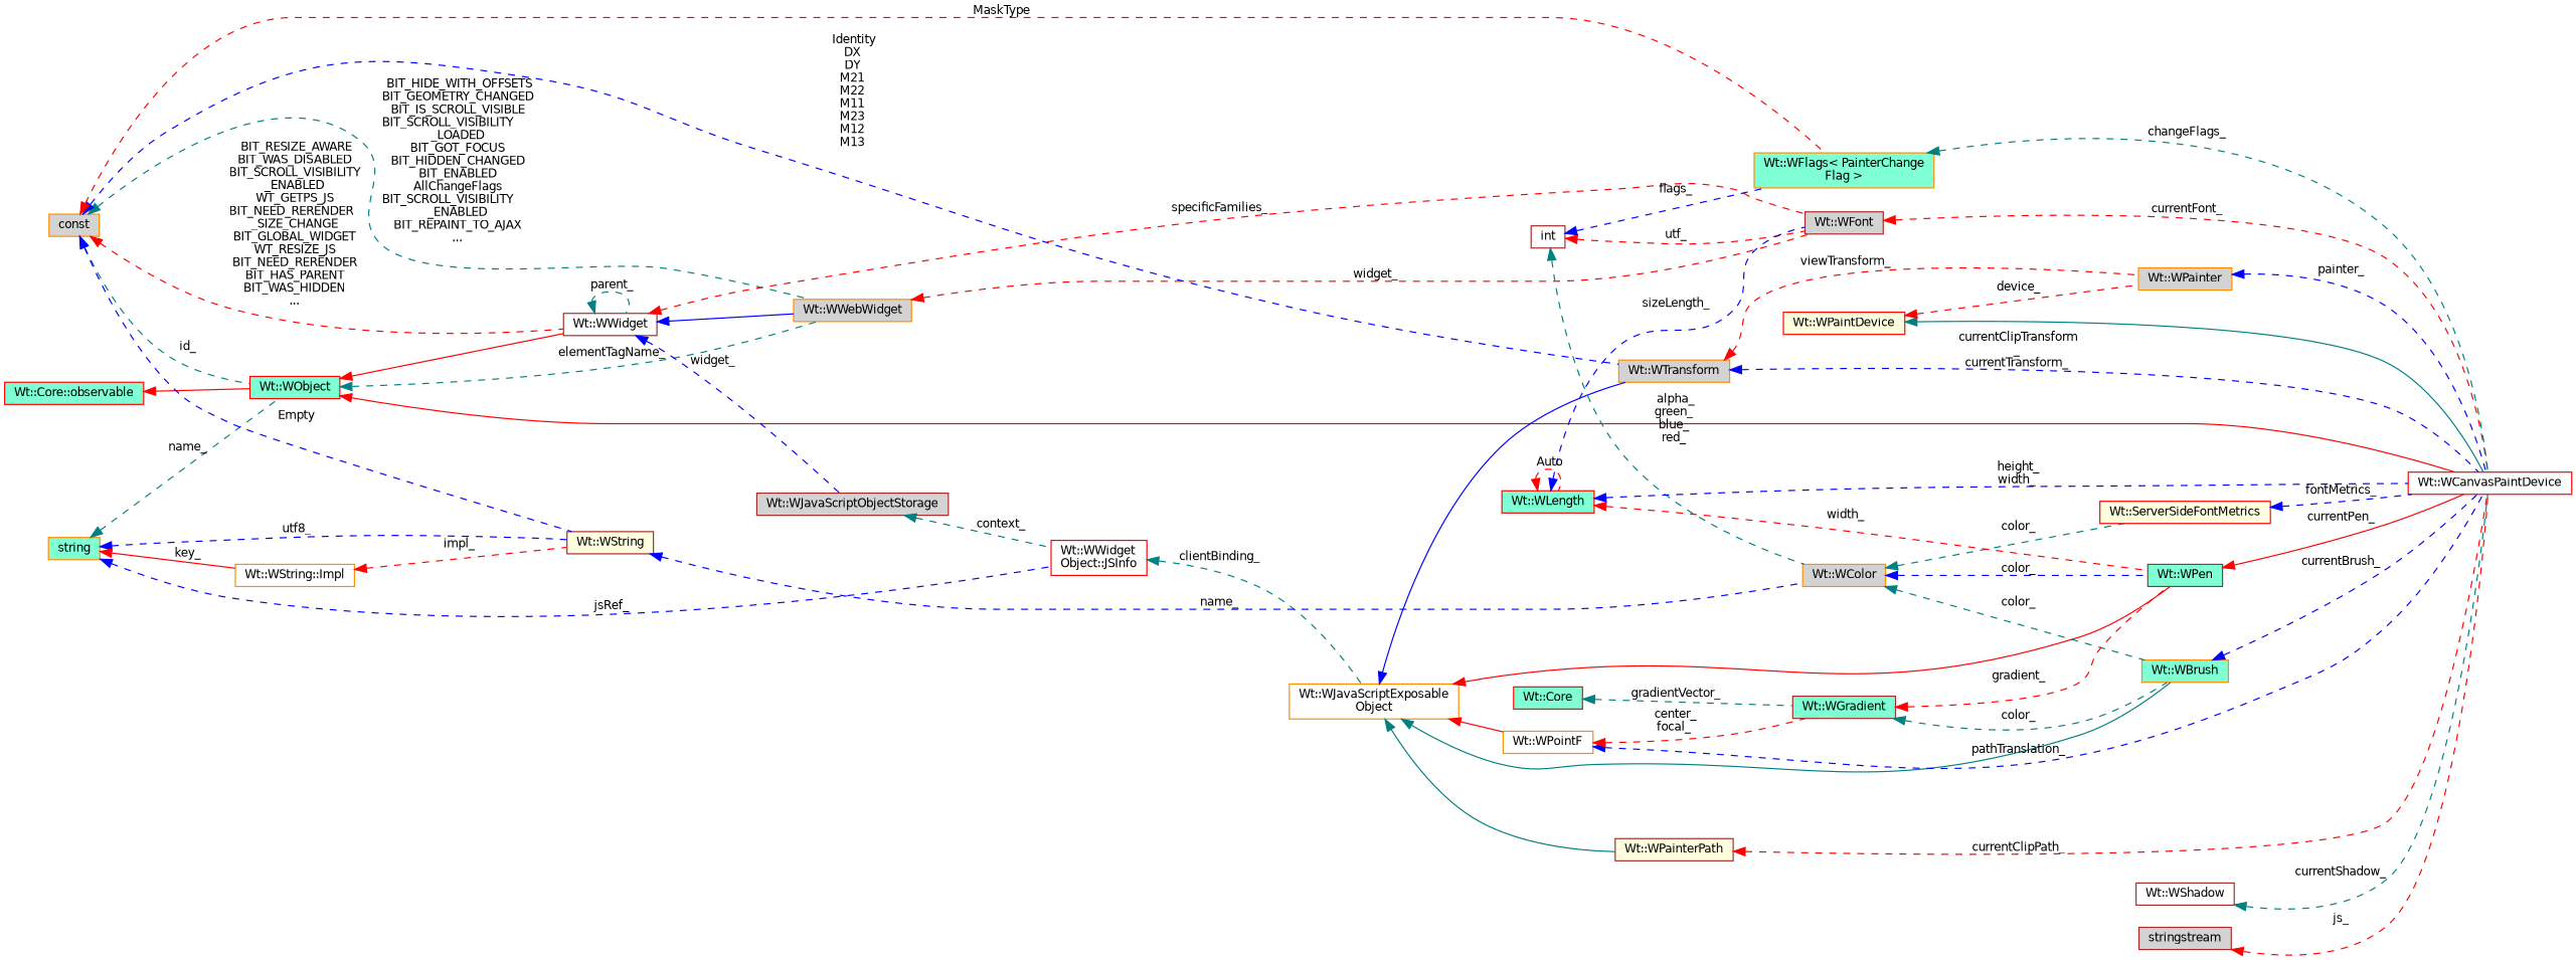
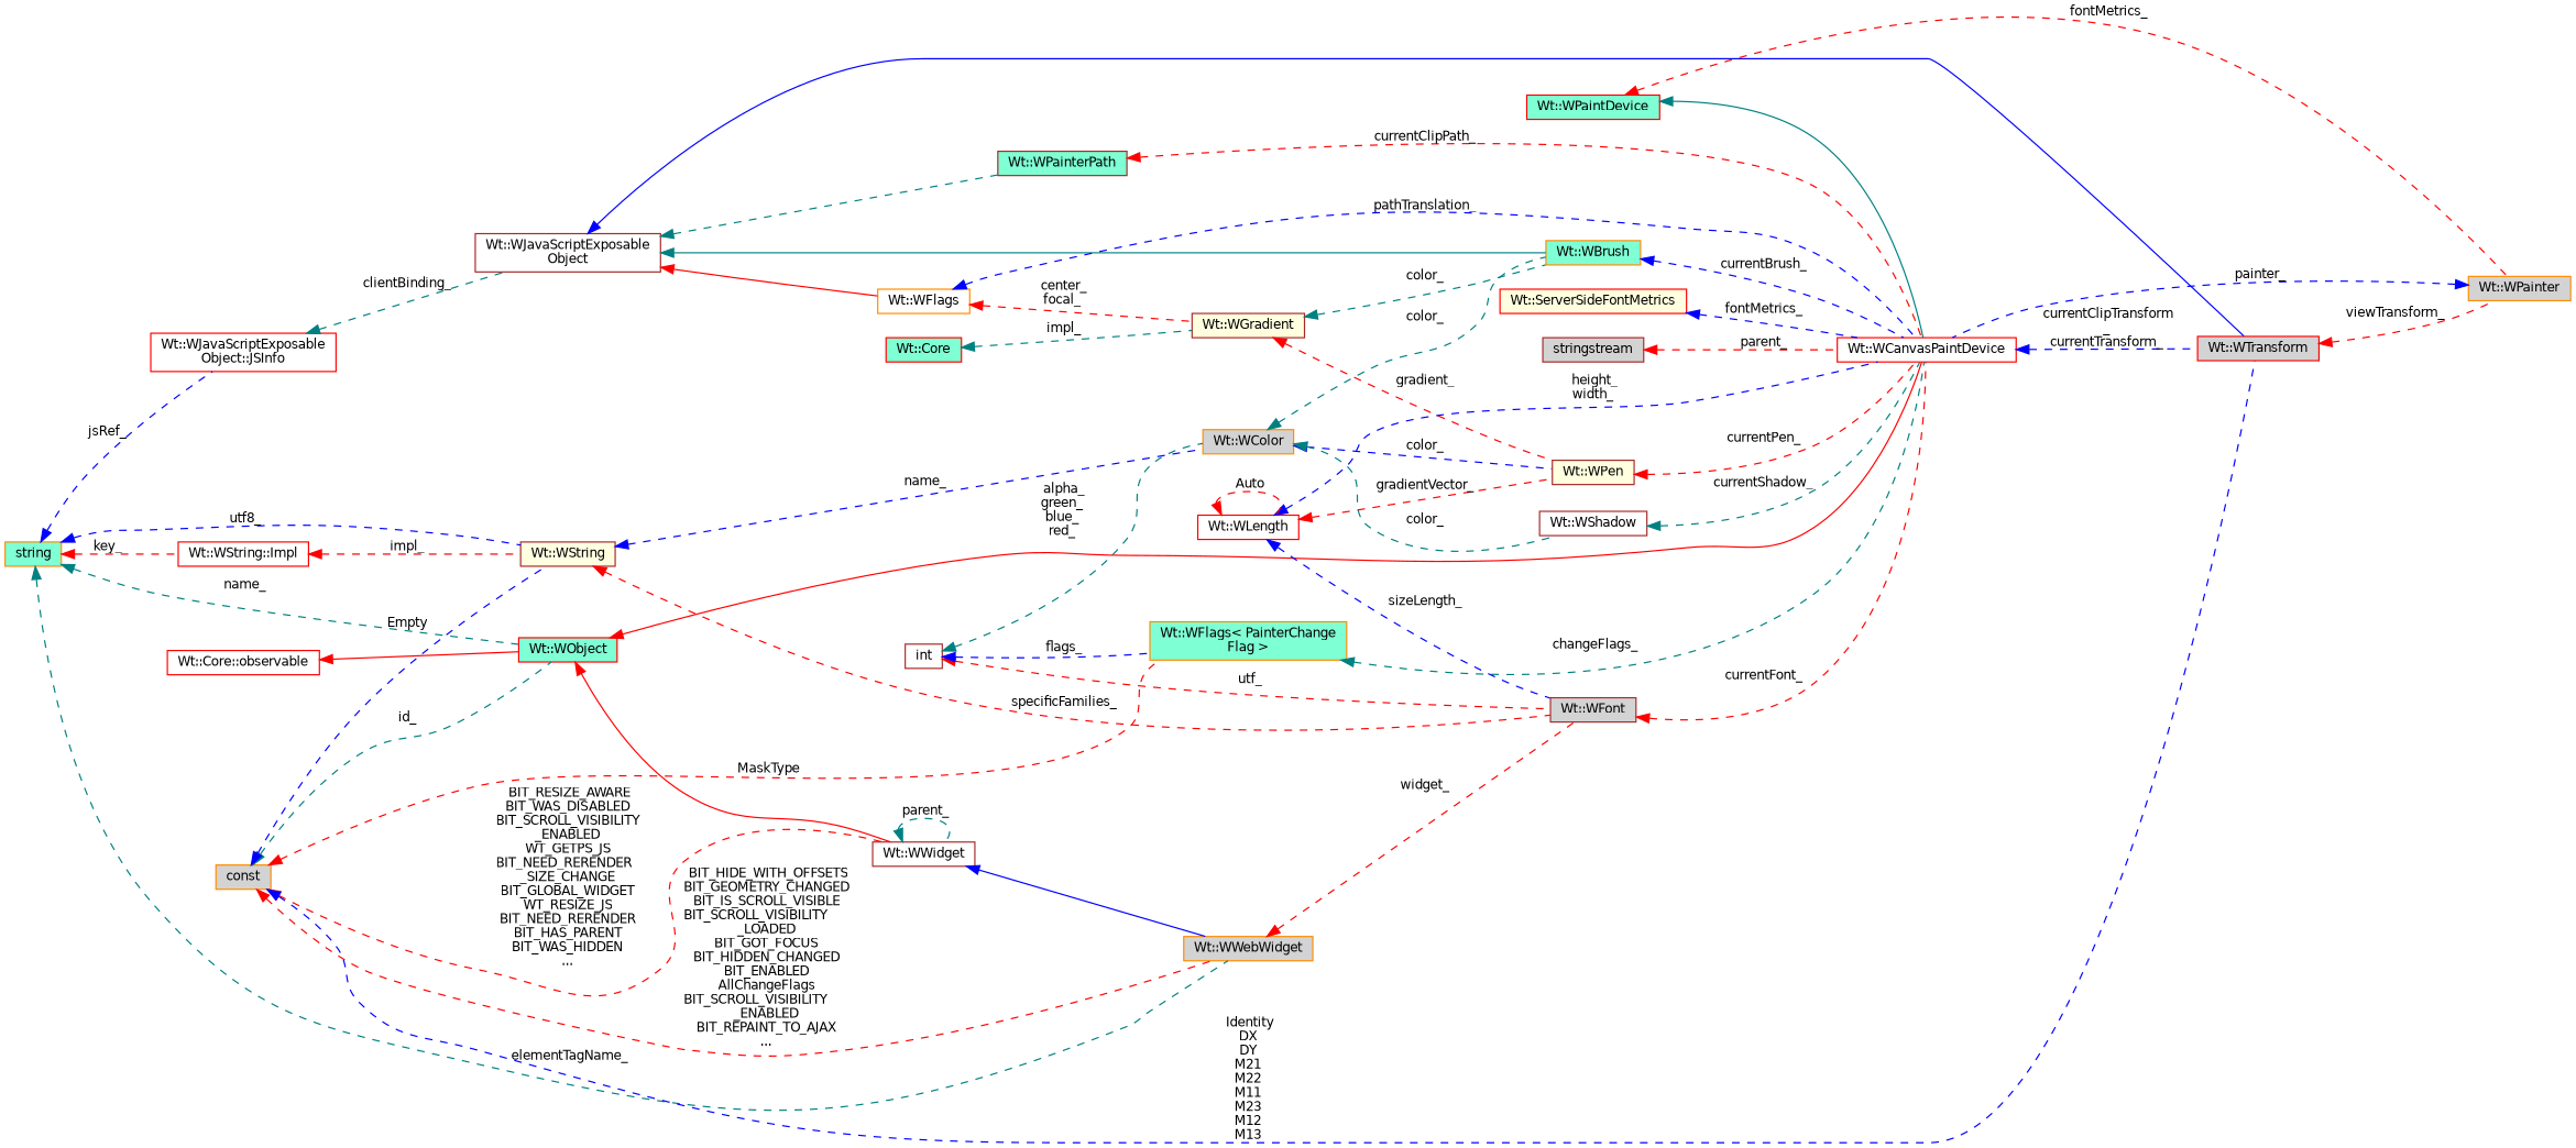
  digraph {
    rankdir=LR
    node [color=brown fillcolor=white fontname=Helvetica fontsize=10 shape=record style=filled]
    edge [color=red dir=back fontname=Helvetica fontsize=10 labelfontname=Helvetica labelfontsize=10 style=dashed]
    n1 [color=red fontcolor=black height=0.2 label="Wt::WCanvasPaintDevice" width=0.4]
    n2 [color=red fillcolor=aquamarine height=0.2 label="Wt::WObject" width=0.4]
    n3 [height=0.2 label="Wt::WWidget" width=0.4]
    n4 [color=darkorange fillcolor=lightgrey height=0.2 label="Wt::WWebWidget" width=0.4]
-   n5 [fillcolor=lightgrey height=0.2 label="Wt::WJavaScriptObjectStorage" width=0.4]
-   n6 [color=red fillcolor=aquamarine height=0.2 label="Wt::Core::observable" width=0.4]
+   n6 [color=red height=0.2 label="Wt::Core::observable" width=0.4]
    n7 [color=darkorange fillcolor=aquamarine height=0.2 label=string width=0.4]
-   n8 [color=red height=0.2 label="Wt::WWidget\lObject::JSInfo" width=0.4]
+   n8 [color=red height=0.2 label="Wt::WJavaScriptExposable\lObject::JSInfo" width=0.4]
    n9 [fillcolor=lightyellow height=0.2 label="Wt::WString" width=0.4]
-   n10 [color=darkorange height=0.2 label="Wt::WString::Impl" width=0.4]
-   n11 [color=darkorange height=0.2 label="Wt::WJavaScriptExposable\lObject" width=0.4]
+   n10 [color=red height=0.2 label="Wt::WString::Impl" width=0.4]
+   n11 [height=0.2 label="Wt::WJavaScriptExposable\lObject" width=0.4]
    n12 [color=darkorange fillcolor=lightgrey height=0.2 label="Wt::WColor" width=0.4]
    n13 [fillcolor=lightgrey height=0.2 label="Wt::WFont" width=0.4]
    n14 [color=darkorange fillcolor=lightgrey height=0.2 label=const width=0.4]
-   n15 [color=darkorange fillcolor=lightgrey height=0.2 label="Wt::WTransform" width=0.4]
+   n15 [color=red fillcolor=lightgrey height=0.2 label="Wt::WTransform" width=0.4]
    n16 [color=darkorange fillcolor=aquamarine height=0.2 label="Wt::WFlags\< PainterChange\lFlag \>" width=0.4]
    n17 [color=darkorange fillcolor=lightgrey height=0.2 label="Wt::WPainter" width=0.4]
-   n18 [color=red fillcolor=lightyellow height=0.2 label="Wt::WPaintDevice" width=0.4]
-   n19 [color=darkorange height=0.2 label="Wt::WPointF" width=0.4]
-   n20 [fillcolor=aquamarine height=0.2 label="Wt::WGradient" width=0.4]
+   n18 [color=red fillcolor=aquamarine height=0.2 label="Wt::WPaintDevice" width=0.4]
+   n19 [color=darkorange height=0.2 label="Wt::WFlags" width=0.4]
+   n20 [fillcolor=lightyellow height=0.2 label="Wt::WGradient" width=0.4]
    n21 [color=darkorange fillcolor=aquamarine height=0.2 label="Wt::WBrush" width=0.4]
-   n22 [fillcolor=aquamarine height=0.2 label="Wt::WPen" width=0.4]
-   n23 [fillcolor=lightyellow height=0.2 label="Wt::WPainterPath" width=0.4]
+   n22 [fillcolor=lightyellow height=0.2 label="Wt::WPen" width=0.4]
+   n23 [fillcolor=aquamarine height=0.2 label="Wt::WPainterPath" width=0.4]
    n24 [height=0.2 label=int width=0.4]
    n25 [height=0.2 label="Wt::WShadow" width=0.4]
    n26 [color=red fillcolor=lightyellow height=0.2 label="Wt::ServerSideFontMetrics" width=0.4]
    n27 [color=red fillcolor=aquamarine height=0.2 label="Wt::Core" width=0.4]
-   n28 [color=red fillcolor=aquamarine height=0.2 label="Wt::WLength" width=0.4]
+   n28 [color=red height=0.2 label="Wt::WLength" width=0.4]
    n29 [fillcolor=lightgrey height=0.2 label=stringstream width=0.4]
    n2 -> n1 [style=solid]
    n2 -> n3 [style=solid]
    n3 -> n3 [color=teal label=" parent_"]
    n3 -> n4 [color=blue style=solid]
-   n3 -> n5 [color=blue label=" widget_"]
    n4 -> n13 [label=" widget_"]
-   n5 -> n8 [color=teal label=" context_"]
    n6 -> n2 [style=solid]
    n7 -> n2 [color=teal label=" name_"]
-   n2 -> n4 [color=teal label=" elementTagName_"]
+   n7 -> n4 [color=teal label=" elementTagName_"]
    n7 -> n8 [color=blue label=" jsRef_"]
    n7 -> n9 [color=blue label=" utf8_"]
-   n7 -> n10 [label=" key_" style=solid]
+   n7 -> n10 [label=" key_"]
    n8 -> n11 [color=teal label=" clientBinding_"]
    n9 -> n12 [color=blue label=" name_"]
-   n3 -> n13 [label=" specificFamilies_"]
+   n9 -> n13 [label=" specificFamilies_"]
    n10 -> n9 [label=" impl_"]
    n11 -> n15 [color=blue style=solid]
    n11 -> n19 [style=solid]
    n11 -> n21 [color=teal style=solid]
-   n11 -> n22 [style=solid]
-   n11 -> n23 [color=teal style=solid]
+   n11 -> n23 [color=teal]
    n12 -> n21 [color=teal label=" color_"]
    n12 -> n22 [color=blue label=" color_"]
-   n12 -> n26 [color=teal label=" color_"]
+   n12 -> n25 [color=teal label=" color_"]
    n13 -> n1 [label=" currentFont_"]
    n14 -> n2 [color=teal label=" id_"]
    n14 -> n3 [label=" BIT_RESIZE_AWARE\nBIT_WAS_DISABLED\nBIT_SCROLL_VISIBILITY\l_ENABLED\nWT_GETPS_JS\nBIT_NEED_RERENDER\l_SIZE_CHANGE\nBIT_GLOBAL_WIDGET\nWT_RESIZE_JS\nBIT_NEED_RERENDER\nBIT_HAS_PARENT\nBIT_WAS_HIDDEN\n..."]
-   n14 -> n4 [color=teal label=" BIT_HIDE_WITH_OFFSETS\nBIT_GEOMETRY_CHANGED\nBIT_IS_SCROLL_VISIBLE\nBIT_SCROLL_VISIBILITY\l_LOADED\nBIT_GOT_FOCUS\nBIT_HIDDEN_CHANGED\nBIT_ENABLED\nAllChangeFlags\nBIT_SCROLL_VISIBILITY\l_ENABLED\nBIT_REPAINT_TO_AJAX\n..."]
+   n14 -> n4 [label=" BIT_HIDE_WITH_OFFSETS\nBIT_GEOMETRY_CHANGED\nBIT_IS_SCROLL_VISIBLE\nBIT_SCROLL_VISIBILITY\l_LOADED\nBIT_GOT_FOCUS\nBIT_HIDDEN_CHANGED\nBIT_ENABLED\nAllChangeFlags\nBIT_SCROLL_VISIBILITY\l_ENABLED\nBIT_REPAINT_TO_AJAX\n..."]
    n14 -> n9 [color=blue label=" Empty"]
    n14 -> n15 [color=blue label=" Identity\nDX\nDY\nM21\nM22\nM11\nM23\nM12\nM13"]
    n14 -> n16 [label=" MaskType"]
-   n15 -> n1 [color=blue label=" currentClipTransform\l_\ncurrentTransform_"]
+   n1 -> n15 [color=blue label=" currentClipTransform\l_\ncurrentTransform_"]
    n15 -> n17 [label=" viewTransform_"]
    n16 -> n1 [color=teal label=" changeFlags_"]
    n17 -> n1 [color=blue label=" painter_"]
    n18 -> n1 [color=teal style=solid]
-   n18 -> n17 [label=" device_"]
+   n18 -> n17 [label=" fontMetrics_"]
    n19 -> n1 [color=blue label=" pathTranslation_"]
    n19 -> n20 [label=" center_\nfocal_"]
    n20 -> n21 [color=teal label=" color_"]
    n20 -> n22 [label=" gradient_"]
    n21 -> n1 [color=blue label=" currentBrush_"]
-   n22 -> n1 [label=" currentPen_" style=solid]
+   n22 -> n1 [label=" currentPen_"]
    n23 -> n1 [label=" currentClipPath_"]
    n24 -> n12 [color=teal label=" alpha_\ngreen_\nblue_\nred_"]
    n24 -> n13 [label=" utf_"]
    n24 -> n16 [color=blue label=" flags_"]
    n25 -> n1 [color=teal label=" currentShadow_"]
    n26 -> n1 [color=blue label=" fontMetrics_"]
-   n27 -> n20 [color=teal label=" gradientVector_"]
+   n27 -> n20 [color=teal label=" impl_"]
    n28 -> n1 [color=blue label=" height_\nwidth_"]
    n28 -> n13 [color=blue label=" sizeLength_"]
-   n28 -> n22 [label=" width_"]
+   n28 -> n22 [label=" gradientVector_"]
    n28 -> n28 [label=" Auto"]
-   n29 -> n1 [label=" js_"]
+   n29 -> n1 [label=" parent_"]
  }
